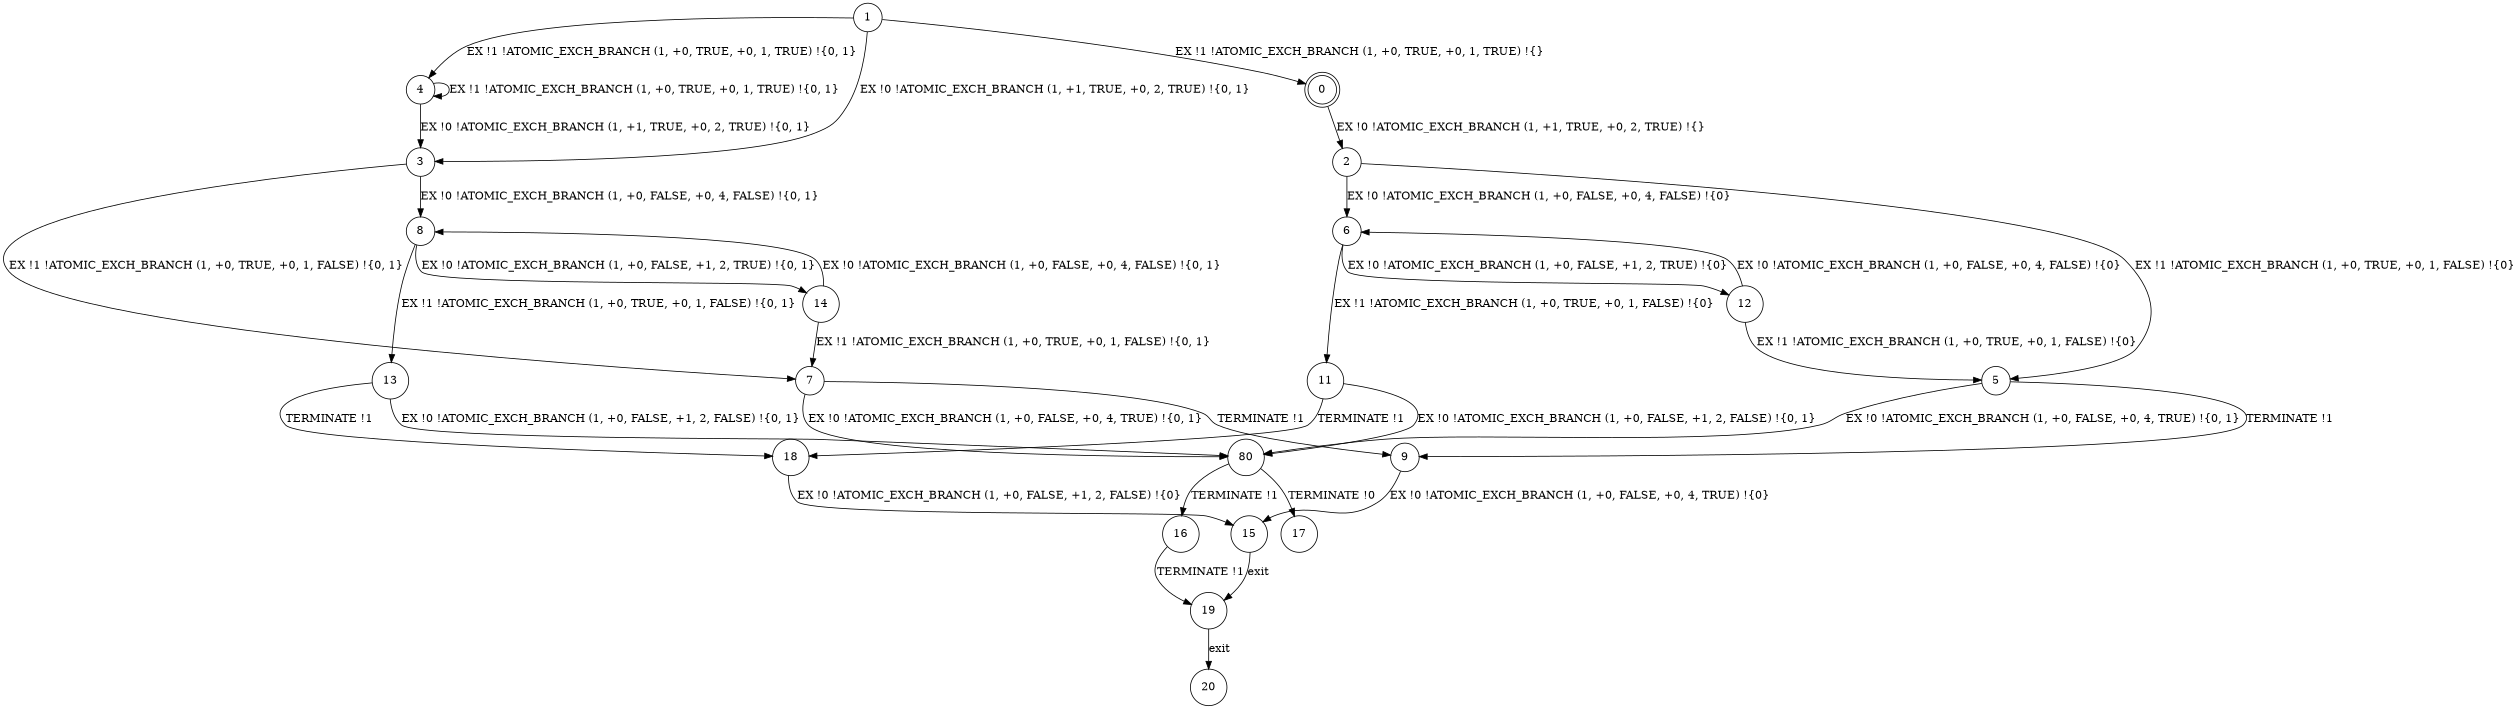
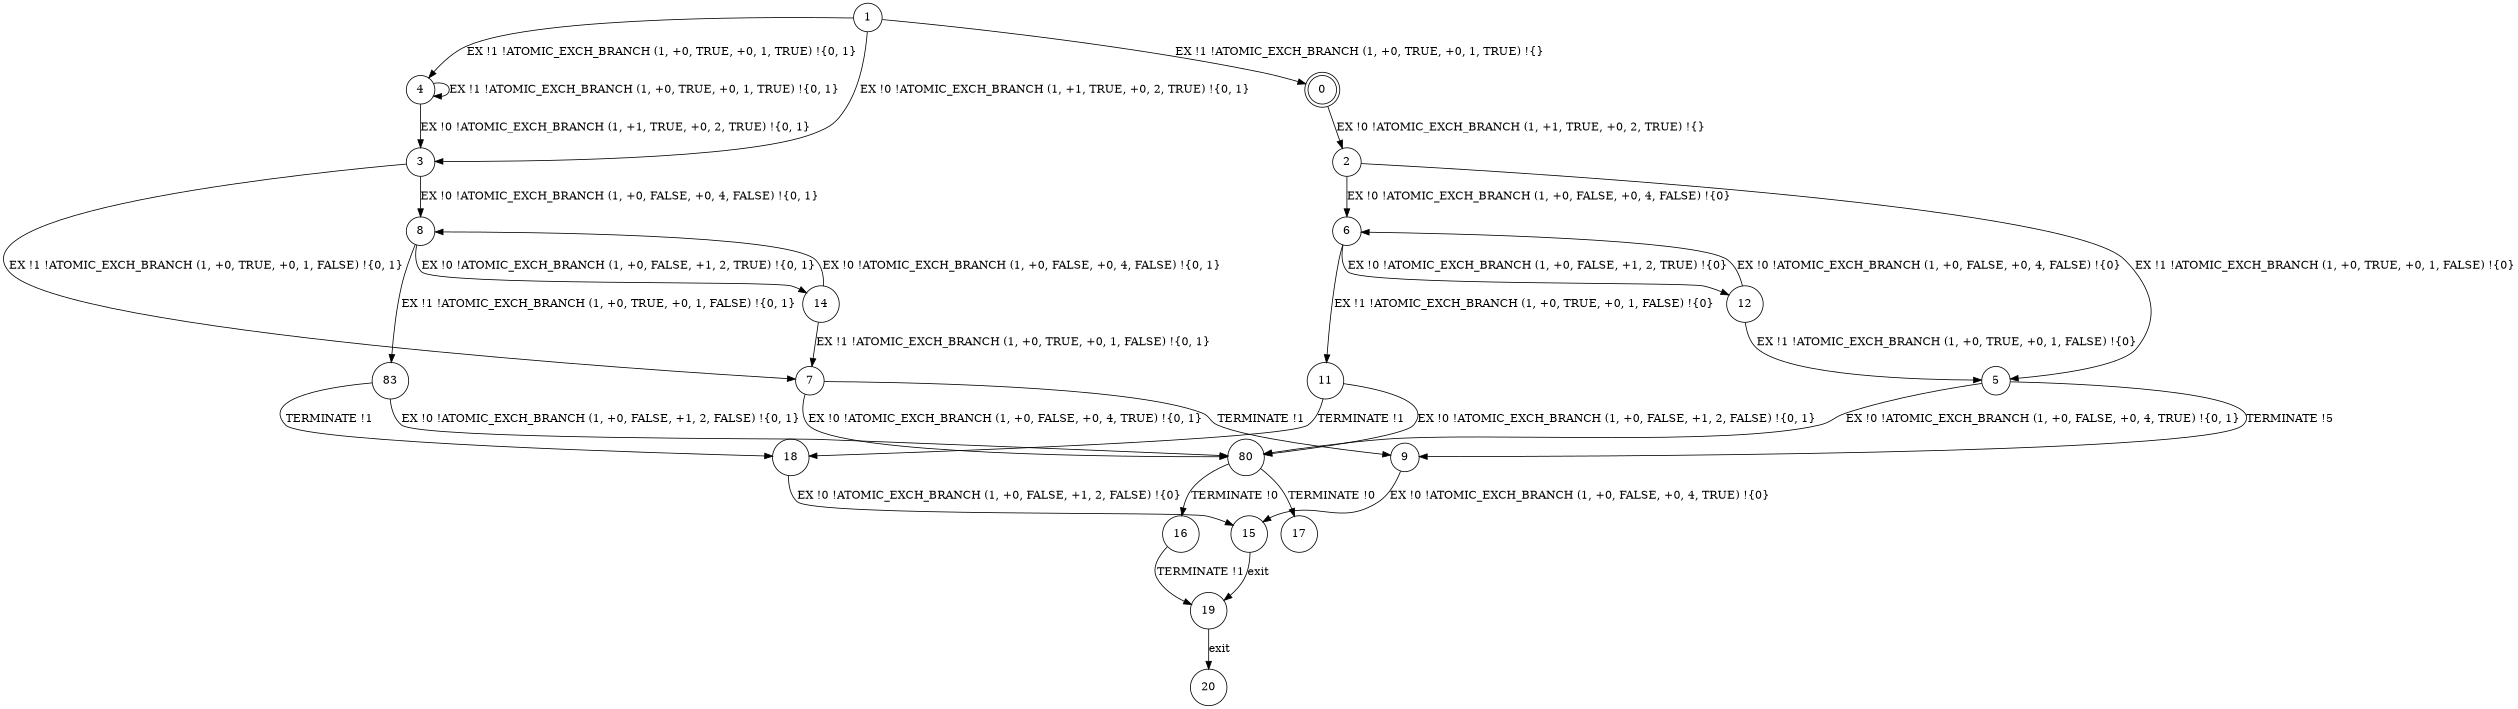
  digraph {
    node [shape=circle]
    0 [peripheries=2]
    2
    1
    3
    4
    5
    6
    7
    8
    9
    n11 [label=80]
    11
    12
-   13
+   13 [label=83]
    14
    15
    16
    17
    18
    19
    20
    0 -> 2 [label="EX !0 !ATOMIC_EXCH_BRANCH (1, +1, TRUE, +0, 2, TRUE) !{}"]
    2 -> 5 [label="EX !1 !ATOMIC_EXCH_BRANCH (1, +0, TRUE, +0, 1, FALSE) !{0}"]
    2 -> 6 [label="EX !0 !ATOMIC_EXCH_BRANCH (1, +0, FALSE, +0, 4, FALSE) !{0}"]
    1 -> 0 [label="EX !1 !ATOMIC_EXCH_BRANCH (1, +0, TRUE, +0, 1, TRUE) !{}"]
    1 -> 3 [label="EX !0 !ATOMIC_EXCH_BRANCH (1, +1, TRUE, +0, 2, TRUE) !{0, 1}"]
    1 -> 4 [label="EX !1 !ATOMIC_EXCH_BRANCH (1, +0, TRUE, +0, 1, TRUE) !{0, 1}"]
    3 -> 7 [label="EX !1 !ATOMIC_EXCH_BRANCH (1, +0, TRUE, +0, 1, FALSE) !{0, 1}"]
    3 -> 8 [label="EX !0 !ATOMIC_EXCH_BRANCH (1, +0, FALSE, +0, 4, FALSE) !{0, 1}"]
    4 -> 3 [label="EX !0 !ATOMIC_EXCH_BRANCH (1, +1, TRUE, +0, 2, TRUE) !{0, 1}"]
    4 -> 4 [label="EX !1 !ATOMIC_EXCH_BRANCH (1, +0, TRUE, +0, 1, TRUE) !{0, 1}"]
-   5 -> 9 [label="TERMINATE !1"]
+   5 -> 9 [label="TERMINATE !5"]
    5 -> n11 [label="EX !0 !ATOMIC_EXCH_BRANCH (1, +0, FALSE, +0, 4, TRUE) !{0, 1}"]
    6 -> 11 [label="EX !1 !ATOMIC_EXCH_BRANCH (1, +0, TRUE, +0, 1, FALSE) !{0}"]
    6 -> 12 [label="EX !0 !ATOMIC_EXCH_BRANCH (1, +0, FALSE, +1, 2, TRUE) !{0}"]
    7 -> 9 [label="TERMINATE !1"]
    7 -> n11 [label="EX !0 !ATOMIC_EXCH_BRANCH (1, +0, FALSE, +0, 4, TRUE) !{0, 1}"]
    8 -> 13 [label="EX !1 !ATOMIC_EXCH_BRANCH (1, +0, TRUE, +0, 1, FALSE) !{0, 1}"]
    8 -> 14 [label="EX !0 !ATOMIC_EXCH_BRANCH (1, +0, FALSE, +1, 2, TRUE) !{0, 1}"]
    9 -> 15 [label="EX !0 !ATOMIC_EXCH_BRANCH (1, +0, FALSE, +0, 4, TRUE) !{0}"]
-   n11 -> 16 [label="TERMINATE !1"]
+   n11 -> 16 [label="TERMINATE !0"]
    n11 -> 17 [label="TERMINATE !0"]
    11 -> n11 [label="EX !0 !ATOMIC_EXCH_BRANCH (1, +0, FALSE, +1, 2, FALSE) !{0, 1}"]
    11 -> 18 [label="TERMINATE !1"]
    12 -> 5 [label="EX !1 !ATOMIC_EXCH_BRANCH (1, +0, TRUE, +0, 1, FALSE) !{0}"]
    12 -> 6 [label="EX !0 !ATOMIC_EXCH_BRANCH (1, +0, FALSE, +0, 4, FALSE) !{0}"]
    13 -> n11 [label="EX !0 !ATOMIC_EXCH_BRANCH (1, +0, FALSE, +1, 2, FALSE) !{0, 1}"]
    13 -> 18 [label="TERMINATE !1"]
    14 -> 7 [label="EX !1 !ATOMIC_EXCH_BRANCH (1, +0, TRUE, +0, 1, FALSE) !{0, 1}"]
    14 -> 8 [label="EX !0 !ATOMIC_EXCH_BRANCH (1, +0, FALSE, +0, 4, FALSE) !{0, 1}"]
    15 -> 19 [label=exit]
    16 -> 19 [label="TERMINATE !1"]
    18 -> 15 [label="EX !0 !ATOMIC_EXCH_BRANCH (1, +0, FALSE, +1, 2, FALSE) !{0}"]
    19 -> 20 [label=exit]
  }
